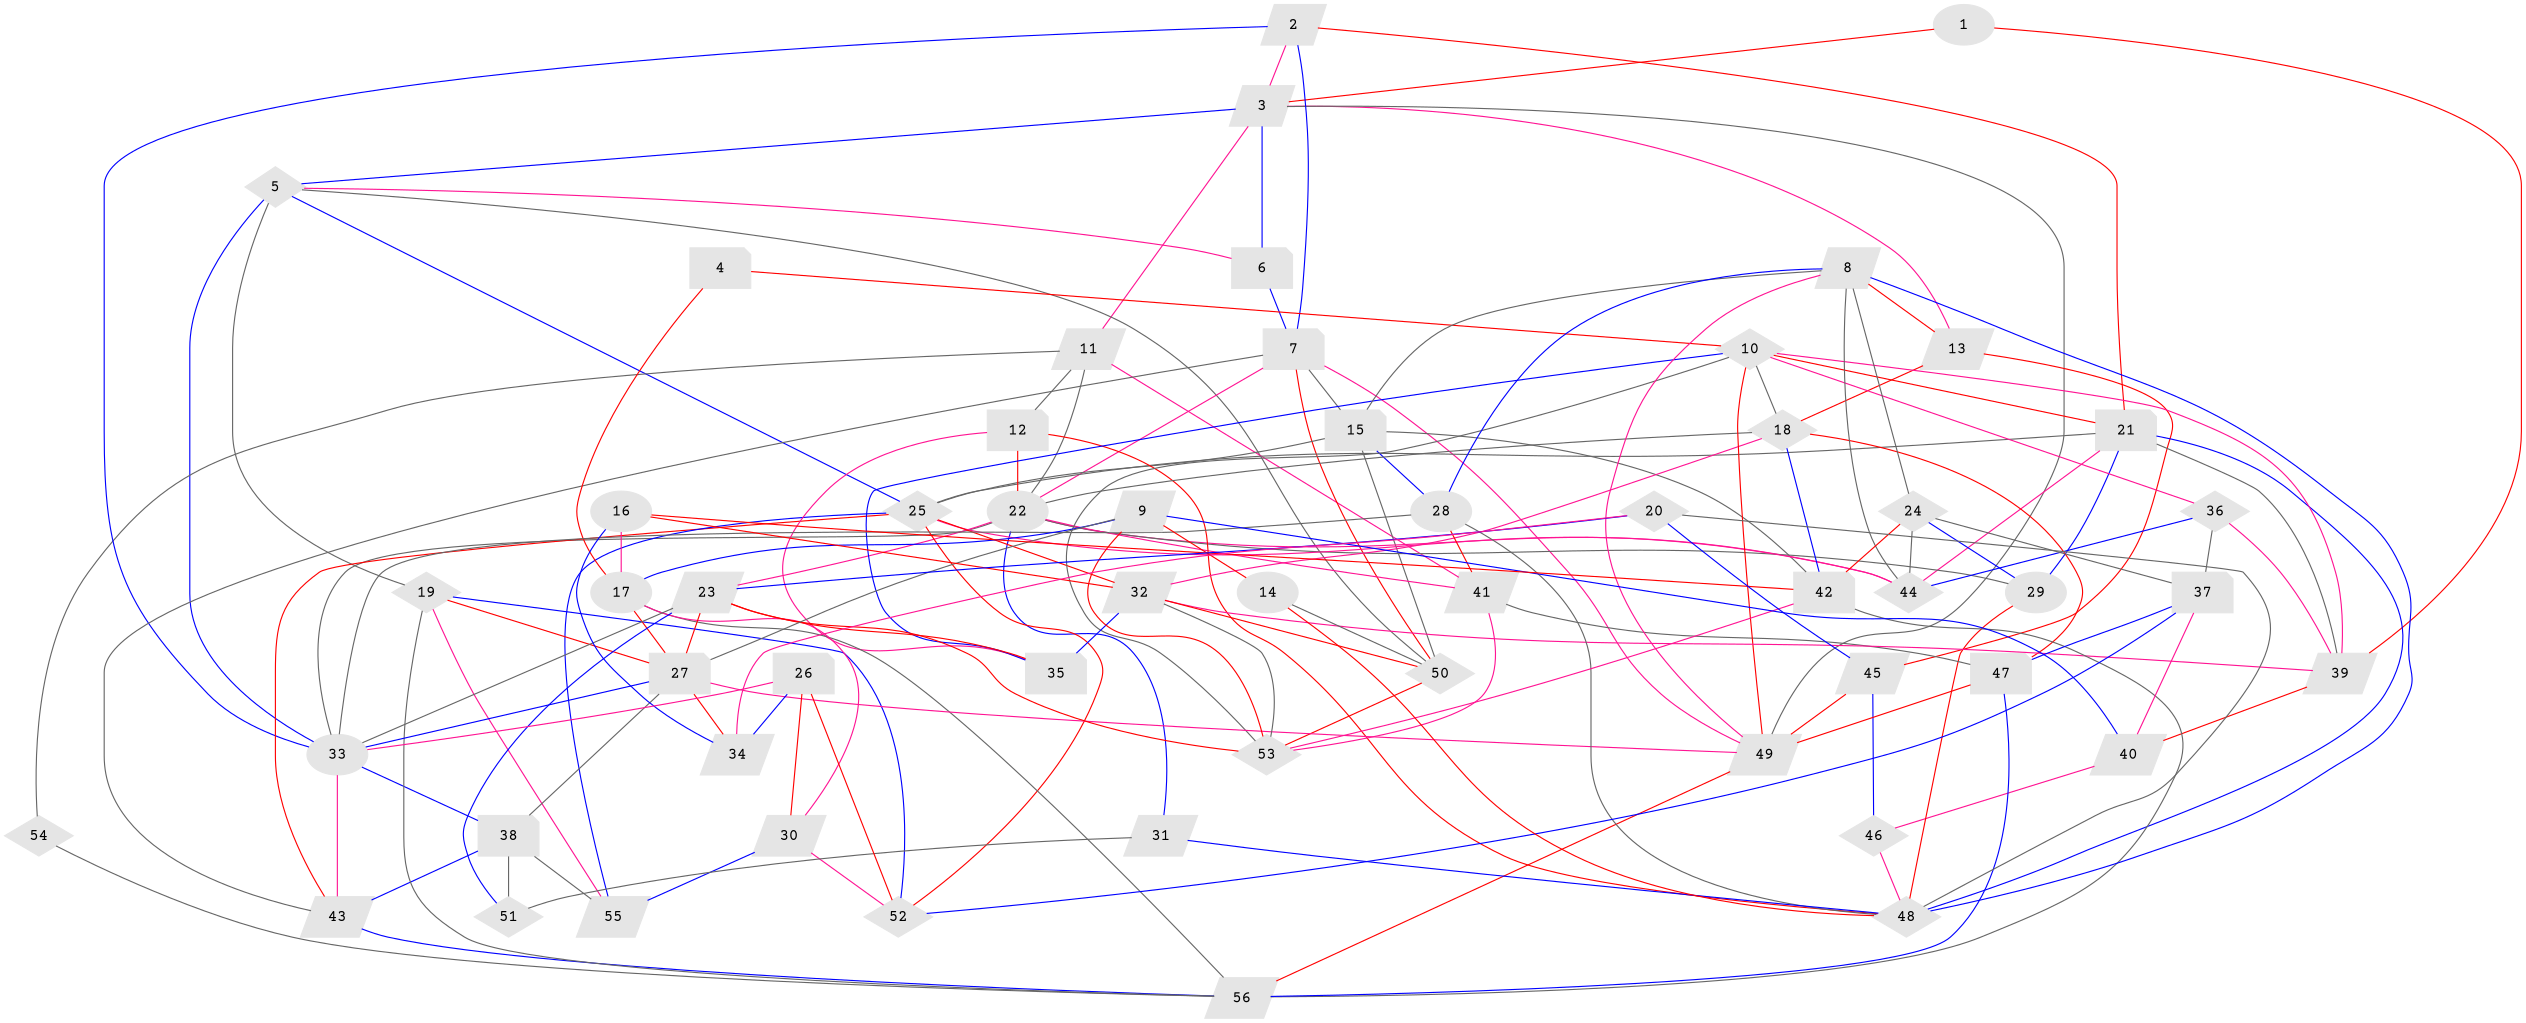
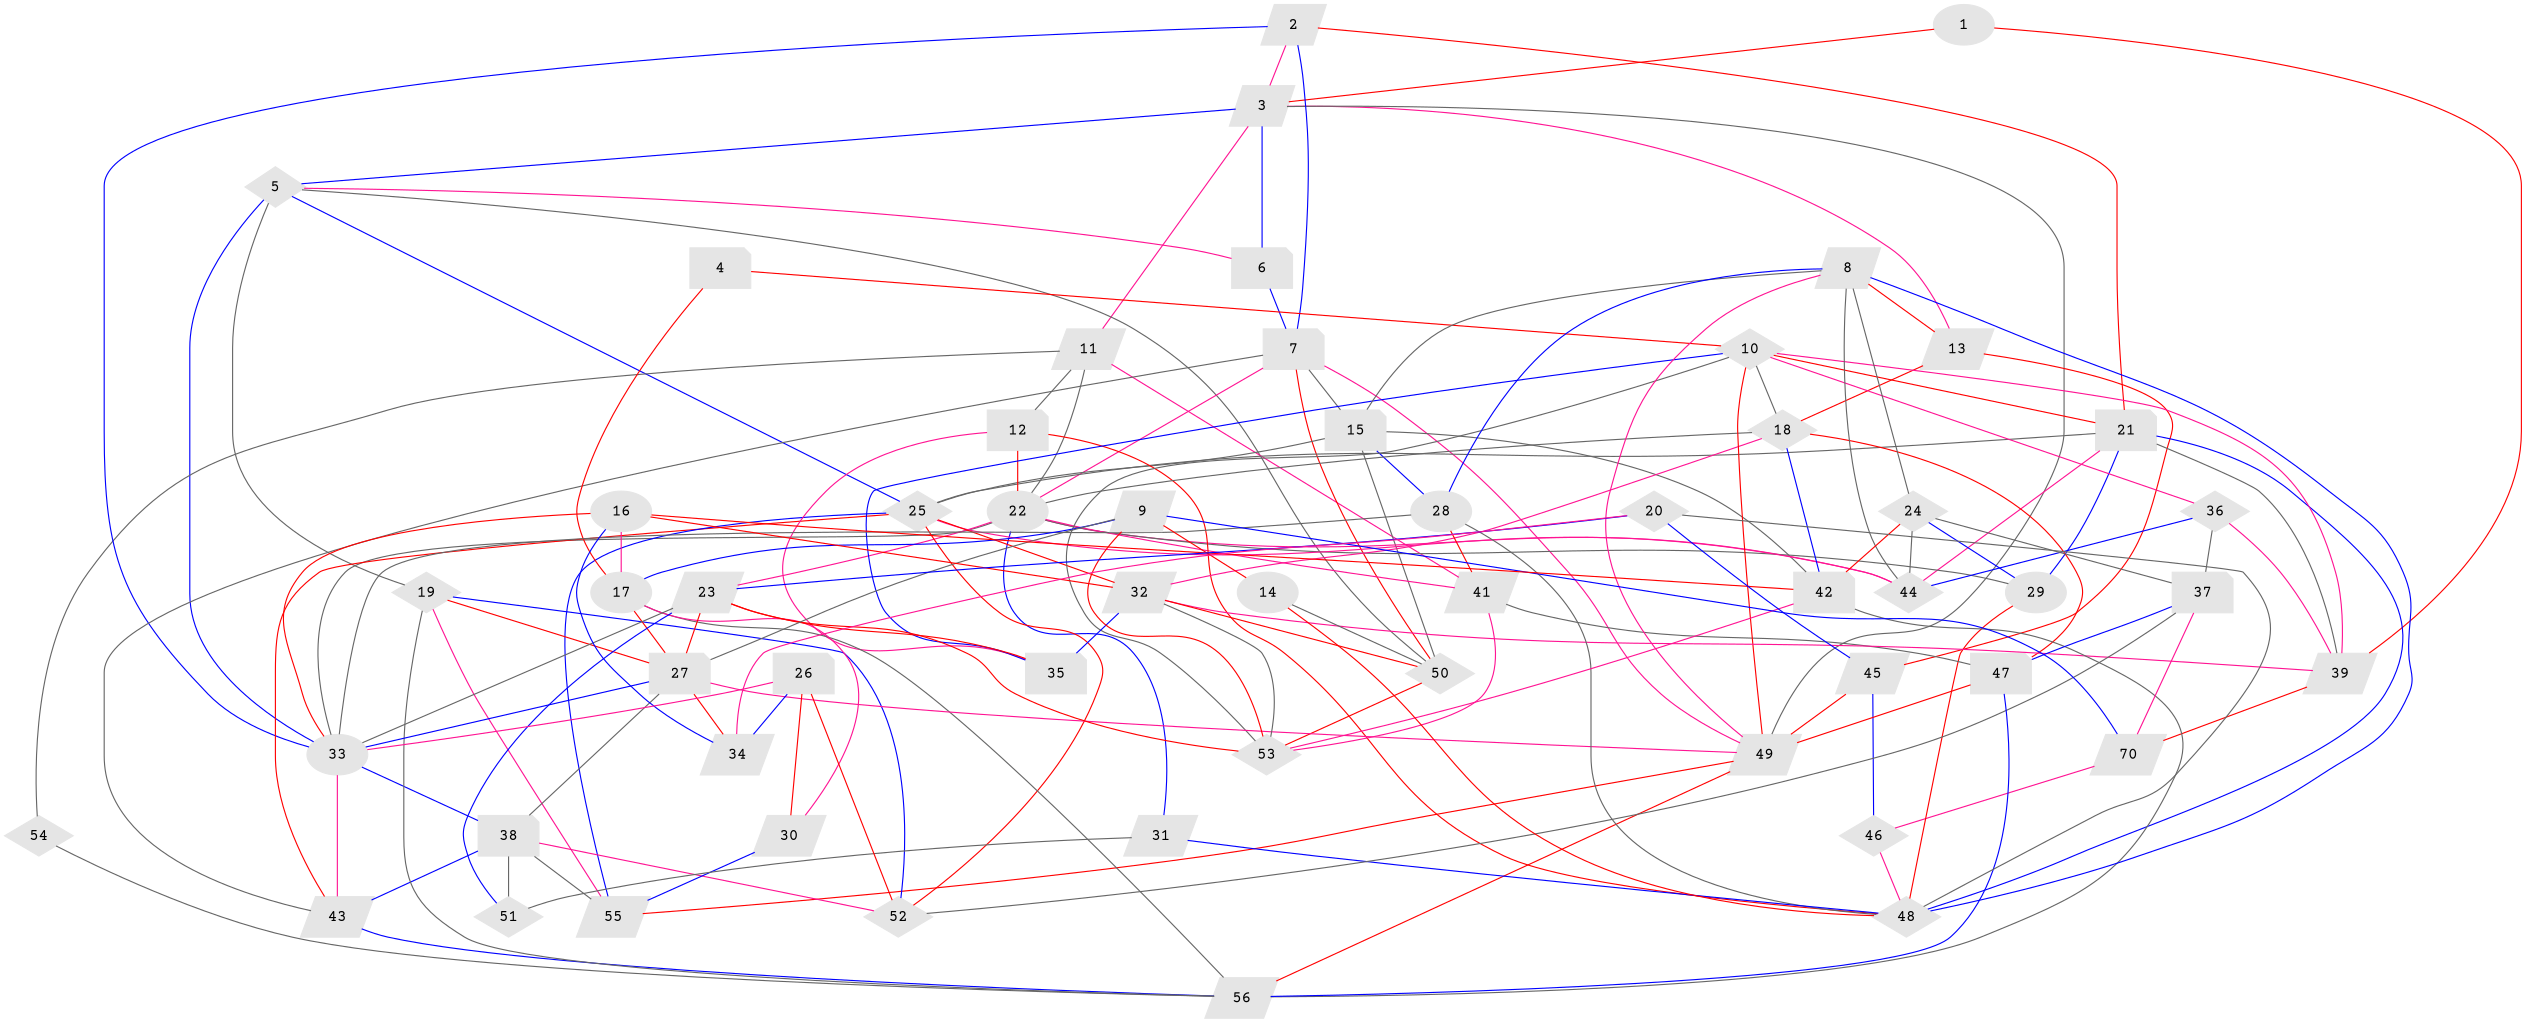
  graph {
    fontname="Courier Prime"
    node [color=gray90 fontname="Courier Prime" shape=parallelogram style=filled]
    edge [color=red fontname="Courier Prime" weight=1.0]
    1 [shape=ellipse]
    3
    39
    5 [shape=diamond]
    6 [shape=note]
    11
    13
    49
-   40
+   40 [label=70]
    2
    7 [shape=note]
    21 [shape=note]
    33 [shape=ellipse]
    50 [shape=diamond]
    15 [shape=note]
    22 [shape=ellipse]
    43
    25 [shape=diamond]
    44 [shape=diamond]
    48 [shape=diamond]
    29 [shape=ellipse]
    38 [shape=note]
    19 [shape=diamond]
    12 [shape=note]
    41
    54 [shape=diamond]
    18 [shape=diamond]
    45
    56
    55
    4 [shape=note]
    10 [shape=diamond]
    17 [shape=ellipse]
    53 [shape=diamond]
    35 [shape=note]
    36 [shape=diamond]
    27 [shape=note]
    30
    52 [shape=diamond]
    32
    28 [shape=ellipse]
    42 [shape=note]
    23
    31
    8
    24 [shape=diamond]
    37 [shape=note]
    9
    14 [shape=ellipse]
    34
    46 [shape=diamond]
    47 [shape=note]
    16 [shape=ellipse]
    20 [shape=diamond]
    51 [shape=diamond]
    26 [shape=note]
    1 -- 3
    1 -- 39
    3 -- 5 [color=blue]
    3 -- 6 [color=blue]
    3 -- 11 [color=deeppink weight=2.0]
    3 -- 13 [color=deeppink]
    3 -- 49 [color=gray40 weight=2.0]
    39 -- 40
    5 -- 6 [color=deeppink]
    5 -- 33 [color=blue weight=2.0]
    5 -- 50 [color=gray40]
    5 -- 25 [color=blue]
    5 -- 19 [color=gray40]
    6 -- 7 [color=blue]
    11 -- 22 [color=gray40]
    11 -- 12 [color=gray40]
    11 -- 41 [color=deeppink]
    11 -- 54 [color=gray40]
    13 -- 18
    13 -- 45
    49 -- 56
+   49 -- 55
    40 -- 46 [color=deeppink]
    2 -- 3 [color=deeppink]
    2 -- 7 [color=blue]
    2 -- 21
    2 -- 33 [color=blue]
    7 -- 49 [color=deeppink]
    7 -- 50 [weight=2.0]
    7 -- 15 [color=gray40]
    7 -- 22 [color=deeppink]
    7 -- 43 [color=gray40]
    21 -- 39 [color=gray40]
    21 -- 25 [color=gray40]
    21 -- 44 [color=deeppink]
    21 -- 48 [color=blue weight=2.0]
    21 -- 29 [color=blue]
    33 -- 43 [color=deeppink]
    33 -- 38 [color=blue weight=2.0]
    50 -- 53
    15 -- 50 [color=gray40]
    15 -- 25 [color=gray40]
    15 -- 28 [color=blue]
    15 -- 42 [color=gray40 weight=2.0]
    22 -- 33 [color=gray40 weight=2.0]
    22 -- 44 [color=deeppink]
    22 -- 29 [color=gray40]
    22 -- 41 [color=deeppink]
    22 -- 23 [color=deeppink]
    22 -- 31 [color=blue]
    43 -- 56 [color=blue]
    25 -- 43
    25 -- 44 [color=deeppink]
    25 -- 55 [color=blue]
    25 -- 52
    25 -- 32
    29 -- 48
    38 -- 43 [color=blue]
    38 -- 55 [color=gray40]
-   30 -- 52 [color=deeppink]
+   38 -- 52 [color=deeppink]
    38 -- 51 [color=gray40]
    19 -- 56 [color=gray40]
    19 -- 55 [color=deeppink]
    19 -- 27
    19 -- 52 [color=blue]
    12 -- 22
    12 -- 48
    12 -- 35 [color=deeppink]
    41 -- 53 [color=deeppink]
    41 -- 47 [color=gray40]
    54 -- 56 [color=gray40]
    18 -- 22 [color=gray40 weight=2.0]
    18 -- 32 [color=deeppink]
    18 -- 42 [color=blue]
    18 -- 47
    45 -- 49 [weight=2.0]
    45 -- 46 [color=blue]
    4 -- 10
    4 -- 17
    10 -- 39 [color=deeppink]
    10 -- 49
    10 -- 21
    10 -- 18 [color=gray40]
    10 -- 53 [color=gray40]
    10 -- 35 [color=blue]
    10 -- 36 [color=deeppink]
    17 -- 56 [color=gray40]
    17 -- 27
    17 -- 30 [color=deeppink]
    36 -- 39 [color=deeppink]
    36 -- 44 [color=blue]
    36 -- 37 [color=gray40]
    27 -- 49 [color=deeppink]
    27 -- 33 [color=blue]
    27 -- 38 [color=gray40]
    27 -- 34
    30 -- 55 [color=blue]
    32 -- 39 [color=deeppink]
    32 -- 50
    32 -- 53 [color=gray40]
    32 -- 35 [color=blue]
    28 -- 33 [color=gray40]
    28 -- 48 [color=gray40]
    28 -- 41
    42 -- 56 [color=gray40 weight=2.0]
    42 -- 53 [color=deeppink]
    23 -- 33 [color=gray40]
    23 -- 53
    23 -- 35
    23 -- 27
    23 -- 51 [color=blue]
    31 -- 48 [color=blue]
    31 -- 51 [color=gray40]
    8 -- 13
    8 -- 49 [color=deeppink]
    8 -- 15 [color=gray40]
    8 -- 44 [color=gray40]
    8 -- 48 [color=blue]
    8 -- 28 [color=blue]
    8 -- 24 [color=gray40]
    24 -- 44 [color=gray40]
    24 -- 29 [color=blue]
    24 -- 42 [weight=2.0]
    24 -- 37 [color=gray40]
    37 -- 40 [color=deeppink]
-   37 -- 52 [color=blue]
+   37 -- 52 [color=gray40]
    37 -- 47 [color=blue]
    9 -- 40 [color=blue]
    9 -- 17 [color=blue]
    9 -- 53
    9 -- 27 [color=gray40]
    9 -- 14
    14 -- 50 [color=gray40]
    14 -- 48
    46 -- 48 [color=deeppink]
    47 -- 49 [weight=2.0]
    47 -- 56 [color=blue]
+   16 -- 33
    16 -- 17 [color=deeppink]
    16 -- 32
    16 -- 42
    16 -- 34 [color=blue]
    20 -- 48 [color=gray40]
    20 -- 45 [color=blue]
    20 -- 23 [color=blue]
    20 -- 34 [color=deeppink weight=2.0]
    26 -- 33 [color=deeppink]
    26 -- 30
    26 -- 52
    26 -- 34 [color=blue]
  }
